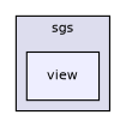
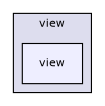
  digraph {
    compound=true
    rankdir=LR
    n1 [fillcolor="#eeeeff" fontname=Helvetica fontsize=10 label=view pencolor=black shape=box style=filled]
    subgraph cluster_1 {
      bgcolor="#ddddee"
      fontname=Helvetica
      fontsize=10
-     label=sgs
+     label=view
      pencolor=black
      n1
    }
  }
